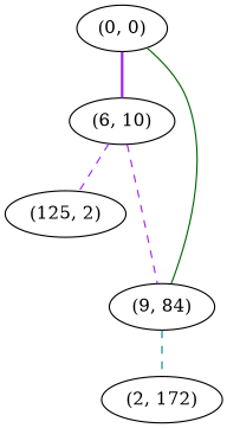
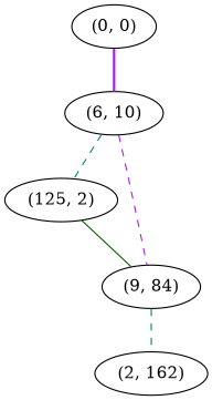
  graph {
    edge [color=purple style=dashed weight=3]
    "(0, 0)"
    "(6, 10)"
    "(125, 2)"
    "(9, 84)"
-   "(2, 162)" [label="(2, 172)"]
+   "(2, 162)"
    "(0, 0)" -- "(6, 10)" [style=bold weight=4]
-   "(6, 10)" -- "(125, 2)"
+   "(6, 10)" -- "(125, 2)" [color=teal]
    "(6, 10)" -- "(9, 84)"
-   "(0, 0)" -- "(9, 84)" [color=darkgreen style=solid weight=2]
+   "(125, 2)" -- "(9, 84)" [color=darkgreen style=solid weight=2]
    "(9, 84)" -- "(2, 162)" [color=teal]
  }
